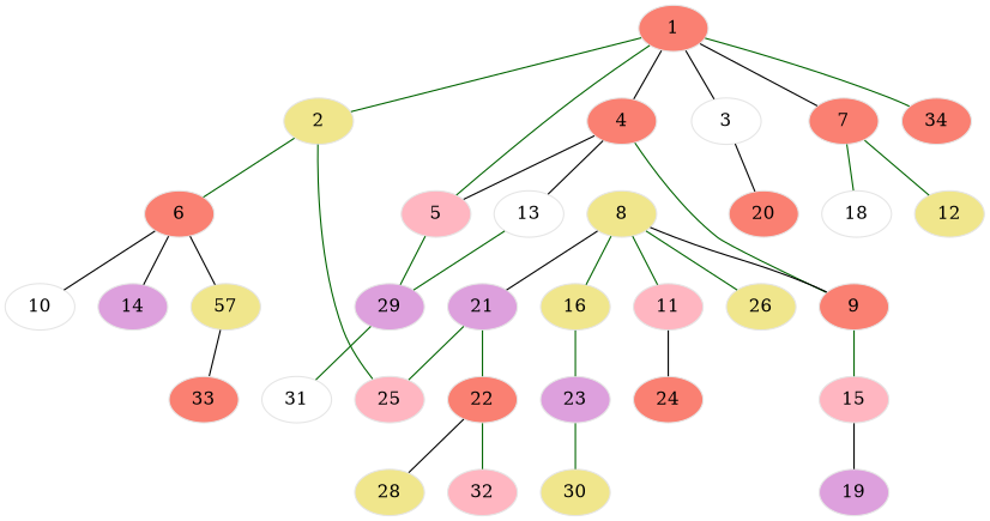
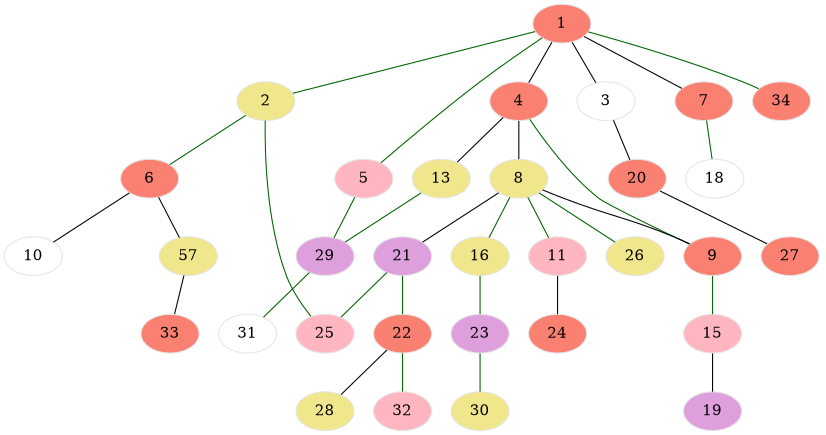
  graph {
    node [color=gray90 fillcolor=salmon style=filled]
    edge [color=darkgreen weight=1.0]
    2 [fillcolor=khaki]
    1
    3 [fillcolor=white]
    4
    5 [fillcolor=lightpink]
    7
    34
    6
    25 [fillcolor=lightpink]
    20
    8 [fillcolor=khaki]
    9
-   13 [fillcolor=white]
+   13 [fillcolor=khaki]
    29 [fillcolor=plum]
-   12 [fillcolor=khaki]
    18 [fillcolor=white]
    10 [fillcolor=white]
-   14 [fillcolor=plum]
    n19 [fillcolor=khaki label=57]
+   27
    11 [fillcolor=lightpink]
    16 [fillcolor=khaki]
    21 [fillcolor=plum]
    26 [fillcolor=khaki]
    15 [fillcolor=lightpink]
    31 [fillcolor=white]
    33
    24
    23 [fillcolor=plum]
    22
    19 [fillcolor=plum]
    30 [fillcolor=khaki]
    28 [fillcolor=khaki]
    32 [fillcolor=lightpink]
    2 -- 6
    2 -- 25
    1 -- 2
    1 -- 3 [color=black]
    1 -- 4 [color=black]
    1 -- 5
    1 -- 7 [color=black]
    1 -- 34
    3 -- 20 [color=black]
-   4 -- 5 [color=black]
+   4 -- 8 [color=black]
    4 -- 9
    4 -- 13 [color=black]
    5 -- 29
-   7 -- 12
    7 -- 18
    6 -- 10 [color=black]
-   6 -- 14 [color=black]
    6 -- n19 [color=black]
+   20 -- 27 [color=black]
    8 -- 9 [color=black]
    8 -- 11
    8 -- 16
    8 -- 21 [color=black]
    8 -- 26
    9 -- 15
    13 -- 29
    29 -- 31
    n19 -- 33 [color=black]
    11 -- 24 [color=black]
    16 -- 23
    21 -- 25
    21 -- 22
    15 -- 19 [color=black]
    23 -- 30
    22 -- 28 [color=black]
    22 -- 32
  }
